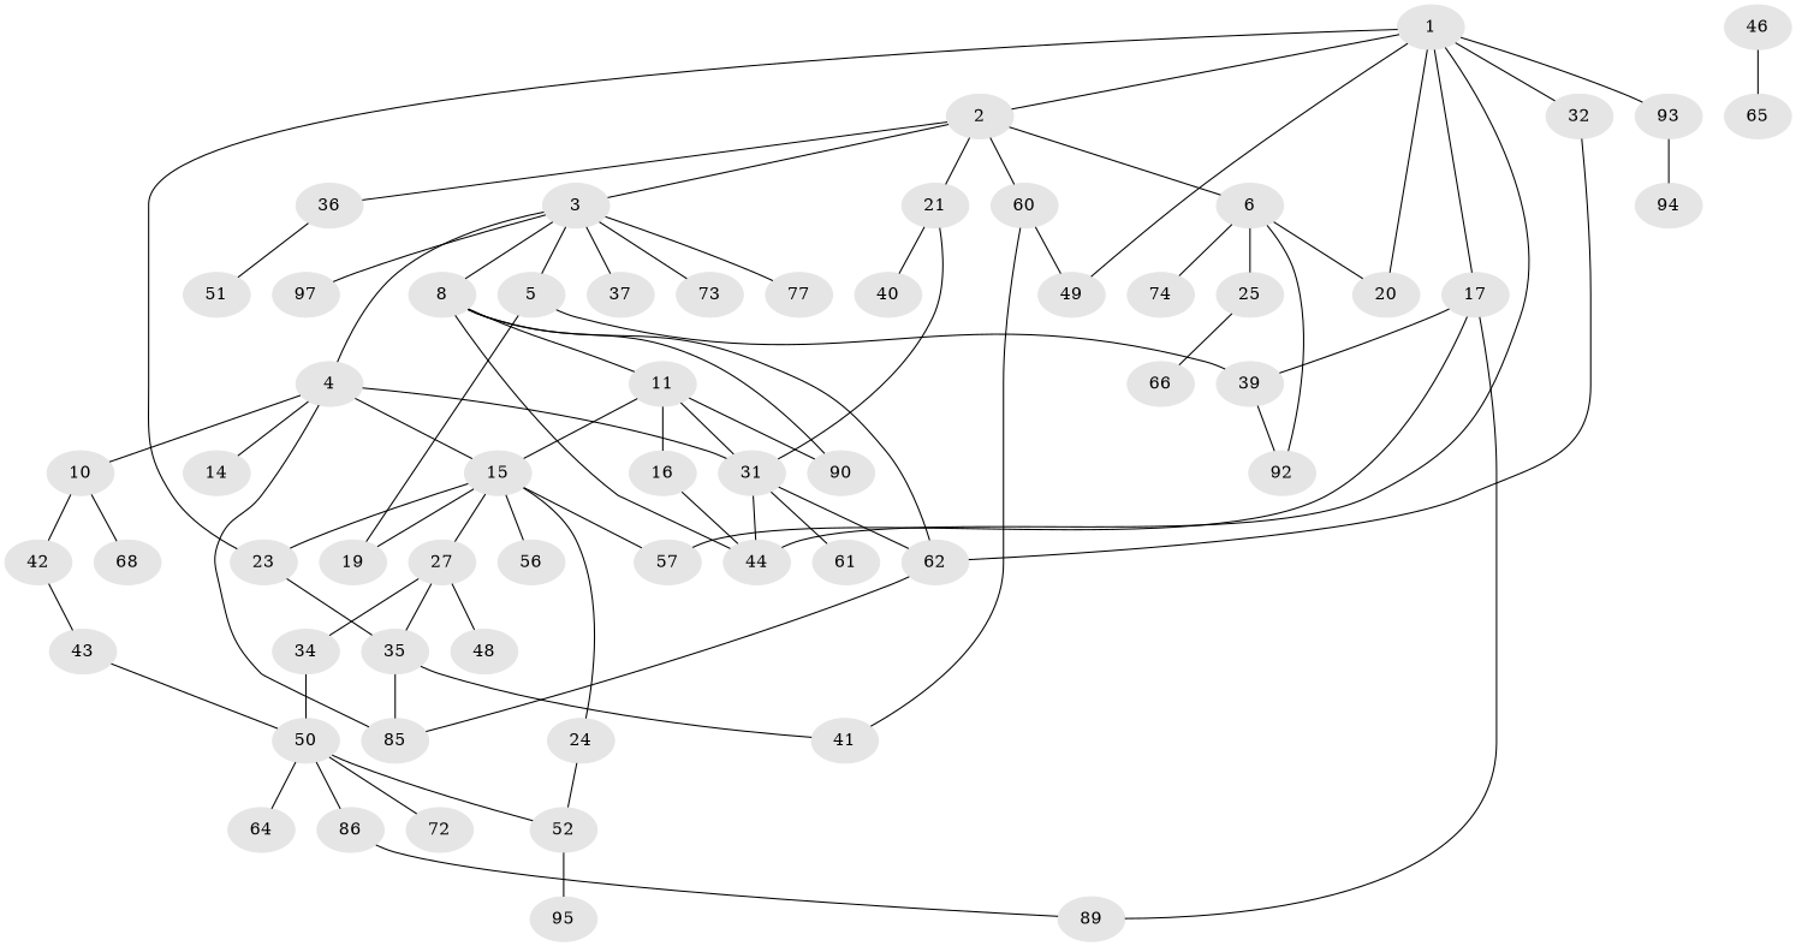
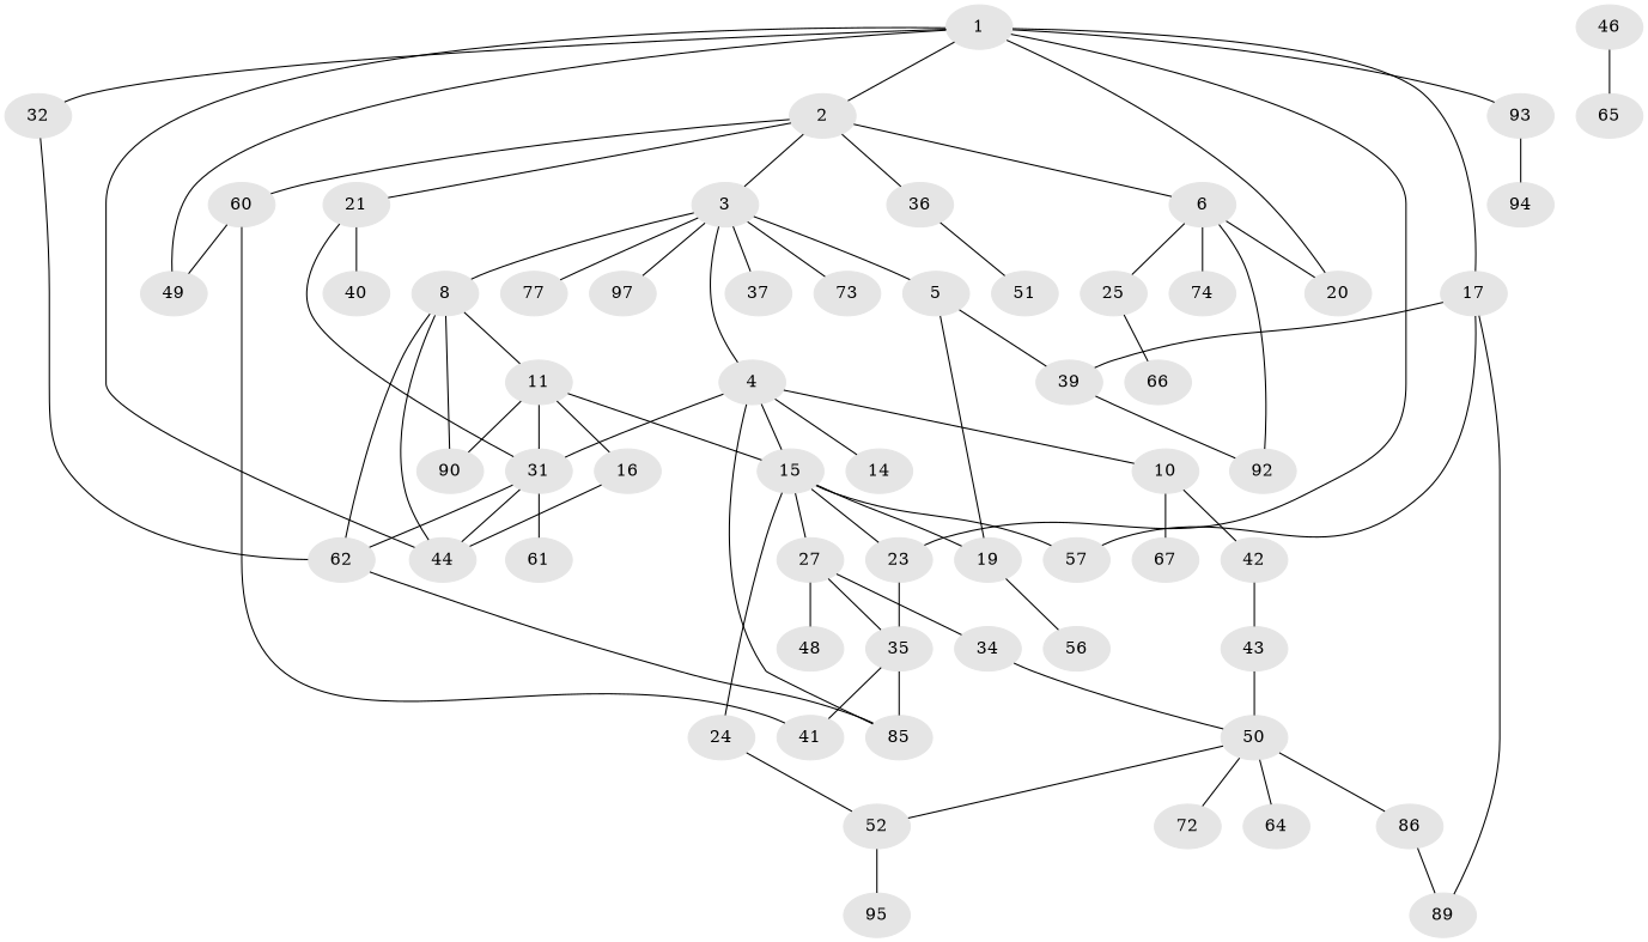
  graph {
    node [color=gray90 style=filled]
    1 [super="+12"]
    2 [super="+13"]
    17 [super="+59"]
    20
    23 [super="+28"]
    32 [super="+67"]
    44 [super="+79"]
    49
    93
    3 [super="+54"]
    6 [super="+83"]
    21 [super="+60"]
    n13 [label=60 super="+71"]
    36 [super="+82"]
    39 [super="+87"]
    57 [super="+78"]
    89
    35 [super="+69"]
    62
    94
    4 [super="+9"]
    5 [super="+33"]
    8 [super="+70"]
    37
    73 [super="+99"]
    77
    97
    25 [super="+29"]
    74
    92
    31 [super="+45"]
    40
    41 [super="+100"]
    51
    10 [super="+38"]
    14 [super="+53"]
    15 [super="+18"]
    85
    19 [super="+84"]
    11 [super="+47"]
    90 [super="+96"]
    42
-   68
+   68 [label=67]
    24 [super="+26"]
    27 [super="+80"]
    56 [super="+81"]
    61 [super="+75"]
    66
    52 [super="+76"]
    46 [super="+91"]
    65
    16 [super="+88"]
    43
    34 [super="+58"]
    48
    95 [super="+98"]
    50 [super="+63"]
    64
    72
    86
    1 -- 2
    1 -- 17
    1 -- 20
    1 -- 23
    1 -- 32
    1 -- 44
    1 -- 49
    1 -- 93
    2 -- 3
    2 -- 6
    2 -- 21
    2 -- n13
    2 -- 36
    17 -- 39
    17 -- 57
    17 -- 89
    23 -- 35
    32 -- 62
    93 -- 94
    3 -- 4
    3 -- 5
    3 -- 8
    3 -- 37
    3 -- 73
    3 -- 77
    3 -- 97
    6 -- 20
    6 -- 25
    6 -- 74
    6 -- 92
    21 -- 31
    21 -- 40
    n13 -- 49
    n13 -- 41
    36 -- 51
    39 -- 92
    35 -- 41
    35 -- 85
    62 -- 85
    4 -- 31
    4 -- 10
    4 -- 14
    4 -- 15
    4 -- 85
    5 -- 39
    5 -- 19
    8 -- 44
    8 -- 62
    8 -- 11
    8 -- 90
    25 -- 66
    31 -- 44
    31 -- 62
    31 -- 61
    10 -- 42
    10 -- 68
    15 -- 23
    15 -- 57
    15 -- 19
    15 -- 24
    15 -- 27
-   15 -- 56
+   19 -- 56
    11 -- 31
    11 -- 15
    11 -- 90
    11 -- 16
    42 -- 43
    24 -- 52
    27 -- 35
    27 -- 34
    27 -- 48
    52 -- 95
    46 -- 65
    16 -- 44
    43 -- 50
    34 -- 50
    50 -- 52
    50 -- 64
    50 -- 72
    50 -- 86
    86 -- 89
  }
